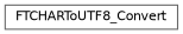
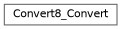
  digraph {
    rankdir=TB
-   n1 [color=grey40 fillcolor=white fontname=Helvetica fontsize=10 height=0.2 label=FTCHARToUTF8_Convert shape=box style=filled width=0.4]
+   n1 [color=grey40 fillcolor=white fontname=Helvetica fontsize=10 height=0.2 label=Convert8_Convert shape=box style=filled width=0.4]
  }
